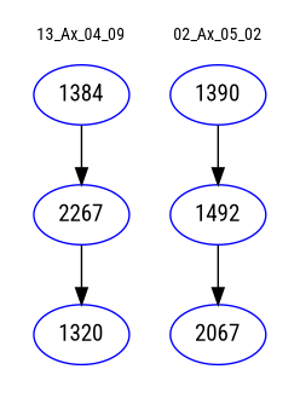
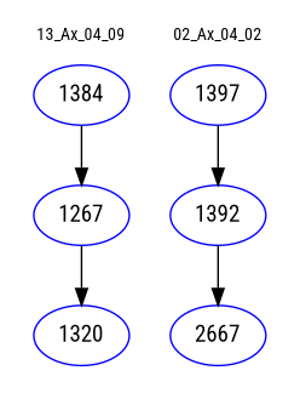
  digraph {
    fontname="Roboto Condensed"
    node [color=blue fontname="Roboto Condensed"]
    edge [color=black fontname="Roboto Condensed"]
    n1 [label=1384]
-   n2 [label=2267]
+   n2 [label=1267]
    n3 [label=1320]
-   n4 [label=1390]
-   n5 [label=1492]
-   n6 [label=2067]
+   n4 [label=1397]
+   n5 [label=1392]
+   n6 [label=2667]
    subgraph cluster_1 {
      color=white
      fontsize=10
      label="13_Ax_04_09"
      n1
      n2
      n3
    }
    subgraph cluster_2 {
      color=white
      fontsize=10
-     label="02_Ax_05_02"
+     label="02_Ax_04_02"
      n4
      n5
      n6
    }
    n1 -> n2
    n2 -> n3
    n4 -> n5
    n5 -> n6
  }
